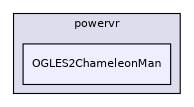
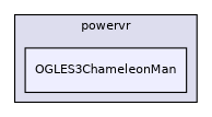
  digraph {
    compound=true
-   n1 [fillcolor="#eeeeff" fontname=Helvetica fontsize=10 label=OGLES2ChameleonMan pencolor=black shape=box style=filled]
+   n1 [fillcolor="#eeeeff" fontname=Helvetica fontsize=10 label=OGLES3ChameleonMan pencolor=black shape=box style=filled]
    subgraph cluster_1 {
      bgcolor="#ddddee"
      fontname=Helvetica
      fontsize=10
      label=powervr
      pencolor=black
      n1
    }
  }
